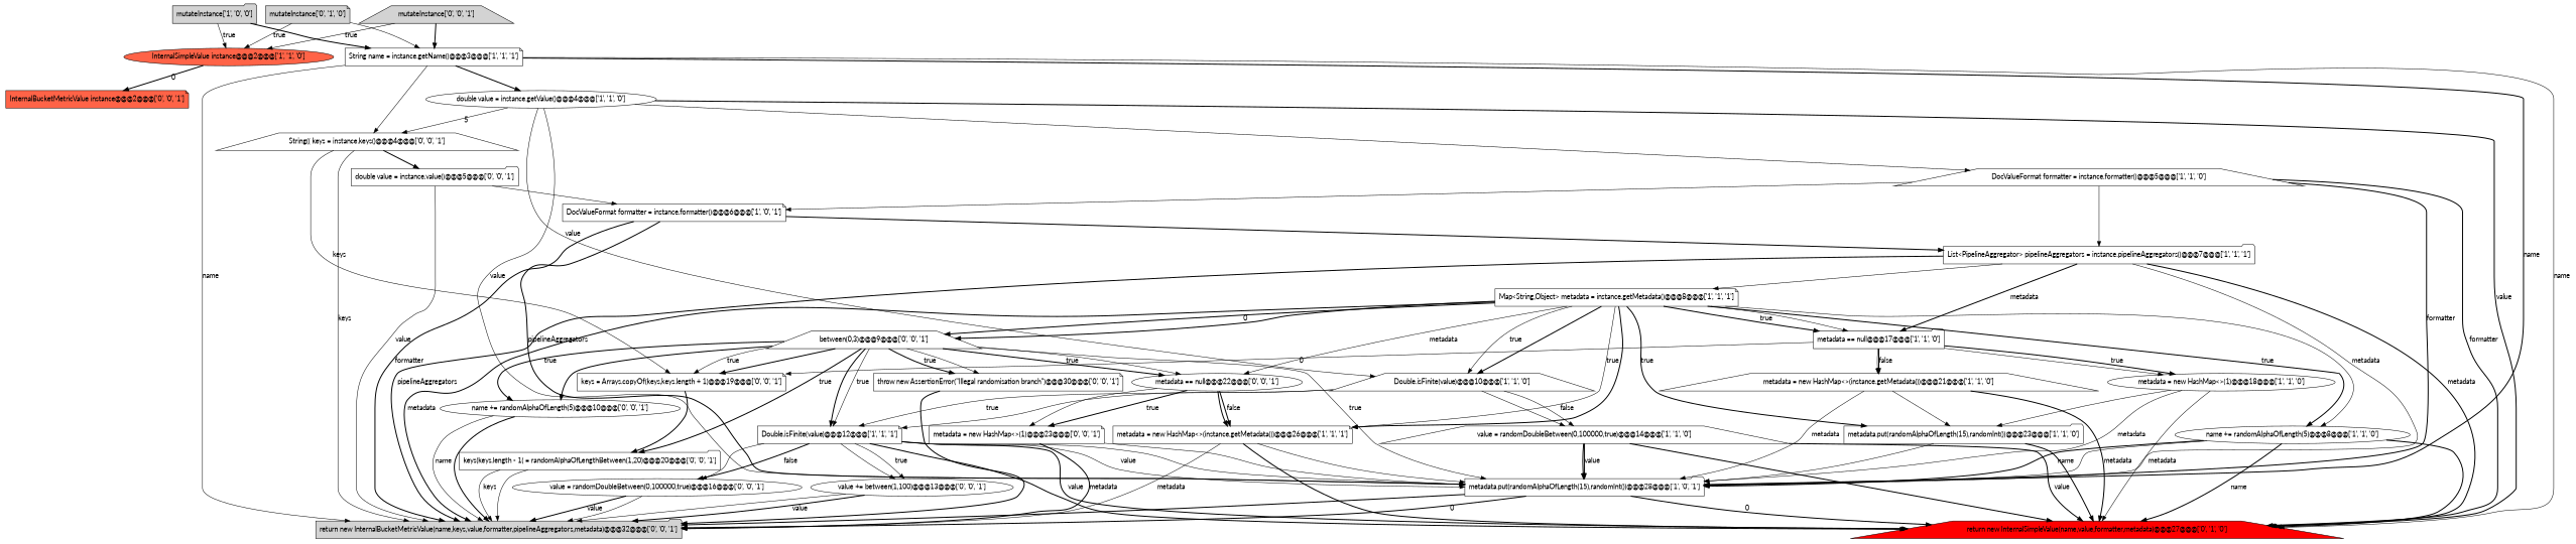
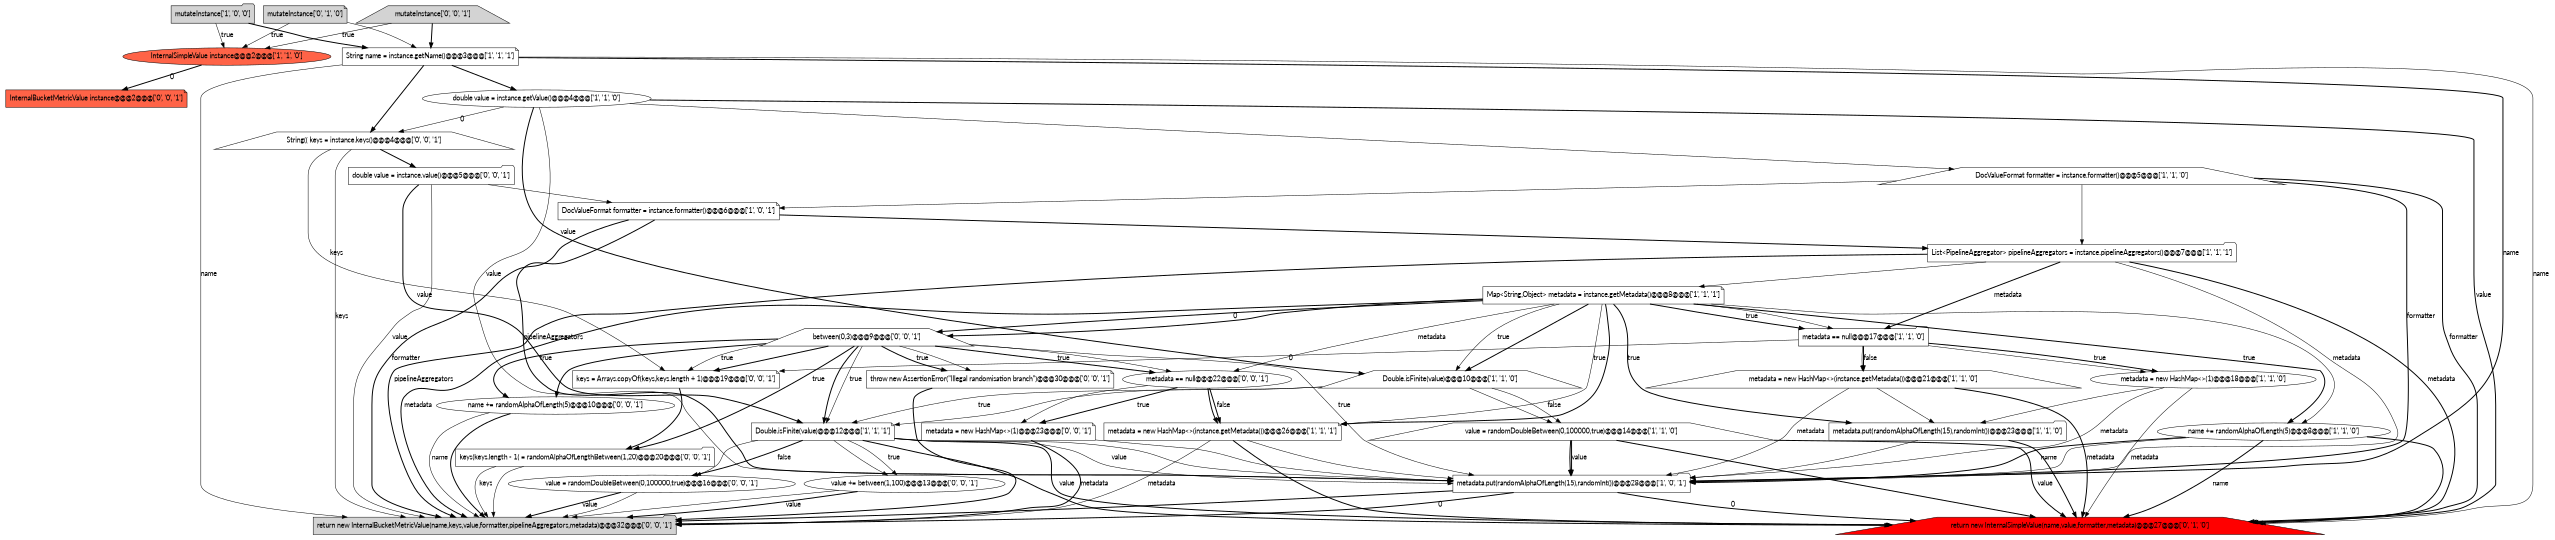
  digraph {
    fontname=Lato
    node [fillcolor=white fontname=Lato shape=note style=filled]
    edge [fontname=Lato style=bold]
    n1 [fillcolor=tomato label="InternalSimpleValue instance@@@2@@@['1', '1', '0']" shape=ellipse]
    n2 [fillcolor=tomato label="InternalBucketMetricValue instance@@@2@@@['0', '0', '1']"]
    n3 [label="Double.isFinite(value)@@@10@@@['1', '1', '0']" shape=trapezium]
    n4 [label="Double.isFinite(value)@@@12@@@['1', '1', '1']"]
    n5 [label="value = randomDoubleBetween(0,100000,true)@@@14@@@['1', '1', '0']" shape=trapezium]
    n6 [label="metadata.put(randomAlphaOfLength(15),randomInt())@@@28@@@['1', '0', '1']" shape=folder]
    n7 [fillcolor=red label="return new InternalSimpleValue(name,value,formatter,metadata)@@@27@@@['0', '1', '0']" shape=trapezium]
    n8 [label="value = randomDoubleBetween(0,100000,true)@@@16@@@['0', '0', '1']" shape=ellipse]
    n9 [label="value += between(1,100)@@@13@@@['0', '0', '1']" shape=ellipse]
    n10 [label="double value = instance.getValue()@@@4@@@['1', '1', '0']" shape=ellipse]
    n11 [label="DocValueFormat formatter = instance.formatter()@@@5@@@['1', '1', '0']" shape=trapezium]
    n12 [label="String(( keys = instance.keys()@@@4@@@['0', '0', '1']" shape=trapezium]
    n13 [fillcolor=lightgray label="return new InternalBucketMetricValue(name,keys,value,formatter,pipelineAggregators,metadata)@@@32@@@['0', '0', '1']" shape=folder]
    n14 [label="DocValueFormat formatter = instance.formatter()@@@6@@@['1', '0', '1']"]
    n15 [label="List<PipelineAggregator> pipelineAggregators = instance.pipelineAggregators()@@@7@@@['1', '1', '1']" shape=folder]
    n16 [label="keys = Arrays.copyOf(keys,keys.length + 1)@@@19@@@['0', '0', '1']"]
    n17 [label="double value = instance.value()@@@5@@@['0', '0', '1']" shape=folder]
    n18 [label="keys(keys.length - 1( = randomAlphaOfLengthBetween(1,20)@@@20@@@['0', '0', '1']" shape=folder]
    n19 [label="name += randomAlphaOfLength(5)@@@8@@@['1', '1', '0']" shape=ellipse]
    n20 [fillcolor=lightgray label="mutateInstance['1', '0', '0']" shape=folder]
    n21 [label="String name = instance.getName()@@@3@@@['1', '1', '1']"]
    n22 [label="metadata.put(randomAlphaOfLength(15),randomInt())@@@23@@@['1', '1', '0']" shape=folder]
    n23 [fillcolor=lightgray label="mutateInstance['0', '0', '1']" shape=trapezium]
    n24 [fillcolor=lightgray label="mutateInstance['0', '1', '0']"]
    n25 [label="metadata == null@@@17@@@['1', '1', '0']" shape=folder]
    n26 [label="Map<String,Object> metadata = instance.getMetadata()@@@8@@@['1', '1', '1']"]
    n27 [label="metadata == null@@@22@@@['0', '0', '1']" shape=ellipse]
    n28 [label="metadata = new HashMap<>(1)@@@23@@@['0', '0', '1']"]
    n29 [label="metadata = new HashMap<>(instance.getMetadata())@@@26@@@['1', '1', '1']"]
    n30 [label="throw new AssertionError(\"Illegal randomisation branch\")@@@30@@@['0', '0', '1']"]
    n31 [label="metadata = new HashMap<>(1)@@@18@@@['1', '1', '0']" shape=ellipse]
    n32 [label="metadata = new HashMap<>(instance.getMetadata())@@@21@@@['1', '1', '0']" shape=trapezium]
    n33 [label="name += randomAlphaOfLength(5)@@@10@@@['0', '0', '1']" shape=ellipse]
    n34 [label="between(0,3)@@@9@@@['0', '0', '1']" shape=trapezium]
    n1 -> n2 [label=0]
    n3 -> n4 [style=solid]
    n3 -> n4 [label=true style=solid]
    n3 -> n5 [style=solid]
    n3 -> n5 [label=false style=solid]
    n4 -> n6 [style=solid]
    n4 -> n6 [label=value style=solid]
    n4 -> n7 [label=value]
    n4 -> n7
    n4 -> n8 [label=false]
    n4 -> n8 [style=solid]
    n4 -> n9 [style=solid]
    n4 -> n9 [label=true style=solid]
    n5 -> n6 [label=value]
    n5 -> n6
    n5 -> n7 [label=value]
    n5 -> n7
    n6 -> n7 [label=0]
    n6 -> n13 [label=0]
    n6 -> n13
    n8 -> n13 [label=value]
    n8 -> n13 [style=solid]
    n9 -> n13 [label=value]
    n9 -> n13 [style=solid]
-   n10 -> n3 [label=value style=solid]
+   n10 -> n3 [label=value]
    n10 -> n6 [label=value style=solid]
    n10 -> n7 [label=value]
    n10 -> n11 [style=solid]
-   n10 -> n12 [label=5 style=solid]
+   n10 -> n12 [label=0 style=solid]
    n11 -> n6 [label=formatter]
    n11 -> n7 [label=formatter]
    n11 -> n14 [style=solid]
    n11 -> n15 [style=solid]
    n12 -> n13 [label=keys style=solid]
    n12 -> n16 [label=keys style=solid]
    n12 -> n17
    n14 -> n6 [label=pipelineAggregators]
    n14 -> n13 [label=formatter]
    n14 -> n15
    n15 -> n6 [label=metadata style=solid]
    n15 -> n7 [label=metadata]
    n15 -> n13 [label=pipelineAggregators]
    n15 -> n25 [label=metadata]
    n15 -> n26 [style=solid]
    n16 -> n18
+   n17 -> n4 [label=value]
    n17 -> n13 [label=value style=solid]
    n17 -> n14 [style=solid]
    n18 -> n13 [style=solid]
    n18 -> n13 [label=keys style=solid]
    n19 -> n6 [label=name]
    n19 -> n6 [style=solid]
    n19 -> n7
    n19 -> n7 [label=name]
    n20 -> n1 [label=true style=solid]
    n20 -> n21
    n21 -> n6 [label=name]
    n21 -> n7 [label=name style=solid]
    n21 -> n10
-   n21 -> n12 [style=solid]
+   n21 -> n12
    n21 -> n13 [label=name style=solid]
    n22 -> n6 [style=solid]
    n22 -> n7
    n23 -> n1 [label=true style=solid]
    n23 -> n21
    n24 -> n1 [label=true style=solid]
    n24 -> n21 [style=solid]
    n25 -> n16 [label=0 style=solid]
    n25 -> n31 [style=solid]
    n25 -> n31 [label=true]
    n25 -> n32 [label=false]
    n25 -> n32 [style=solid]
    n26 -> n3
    n26 -> n3 [label=true style=solid]
    n26 -> n13 [label=metadata]
    n26 -> n19 [label=true]
    n26 -> n19 [style=solid]
    n26 -> n22 [label=true]
    n26 -> n25 [style=solid]
    n26 -> n25 [label=true]
    n26 -> n27 [label=metadata style=solid]
    n26 -> n29 [label=true style=solid]
    n26 -> n29
    n26 -> n34
    n26 -> n34 [label=0]
    n27 -> n28 [label=true]
    n27 -> n28 [style=solid]
    n27 -> n29 [label=false]
    n27 -> n29
    n28 -> n6 [style=solid]
    n28 -> n13 [label=metadata]
    n29 -> n6 [style=solid]
    n29 -> n7
    n29 -> n13 [label=metadata style=solid]
    n30 -> n13
    n31 -> n6 [label=metadata style=solid]
    n31 -> n7 [label=metadata style=solid]
    n31 -> n22 [style=solid]
    n32 -> n6 [label=metadata style=solid]
    n32 -> n7 [label=metadata]
    n32 -> n22 [style=solid]
    n33 -> n13
    n33 -> n13 [label=name style=solid]
    n34 -> n4 [label=true style=solid]
    n34 -> n4
    n34 -> n6 [label=true style=solid]
    n34 -> n16 [label=true style=solid]
    n34 -> n16
    n34 -> n18 [label=true]
    n34 -> n27 [label=true]
    n34 -> n27 [style=solid]
    n34 -> n30 [label=true]
    n34 -> n30 [style=solid]
    n34 -> n33 [label=true]
    n34 -> n33
  }
